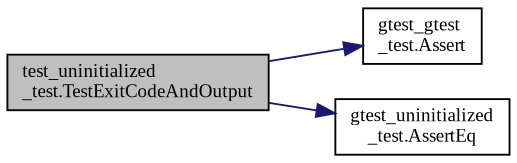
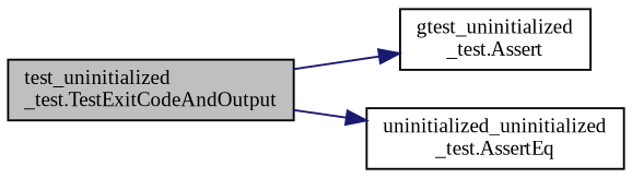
  digraph {
    fontname="Liberation Serif"
    rankdir=LR
    node [color=black fillcolor=white fontname="Liberation Serif" fontsize=10 shape=record style=filled]
    edge [color=midnightblue fontname="Liberation Serif" fontsize=10 labelfontname=Helvetica labelfontsize=10 style=solid]
    n1 [fillcolor=grey75 fontcolor=black height=0.2 label="test_uninitialized\l_test.TestExitCodeAndOutput" width=0.4]
-   n2 [height=0.2 label="gtest_gtest\l_test.Assert" width=0.4]
-   n3 [height=0.2 label="gtest_uninitialized\l_test.AssertEq" width=0.4]
+   n2 [height=0.2 label="gtest_uninitialized\l_test.Assert" width=0.4]
+   n3 [height=0.2 label="uninitialized_uninitialized\l_test.AssertEq" width=0.4]
    n1 -> n2
    n1 -> n3
  }
